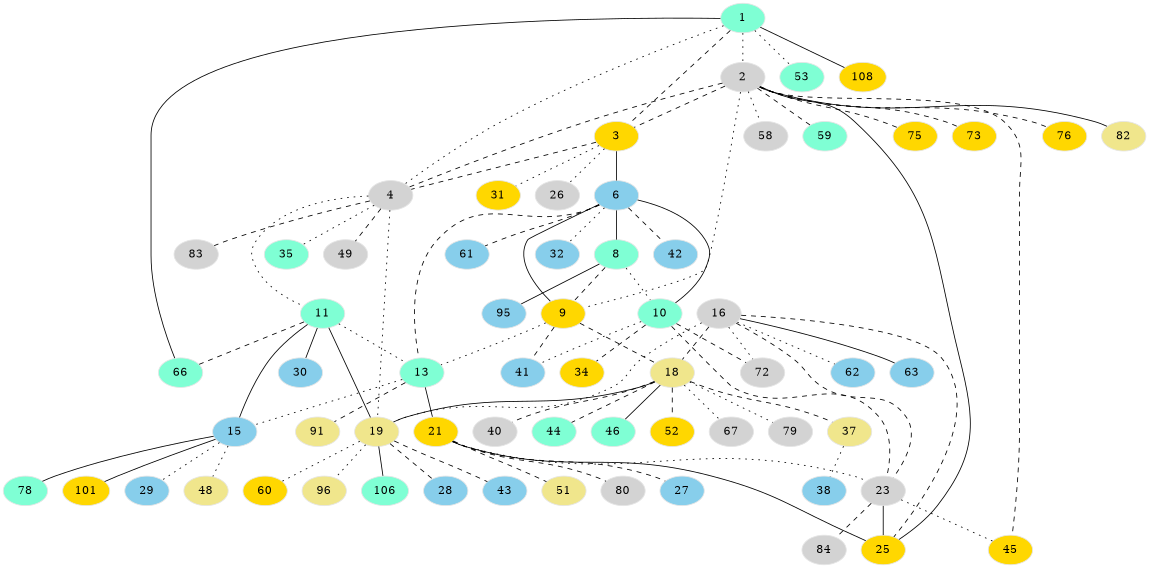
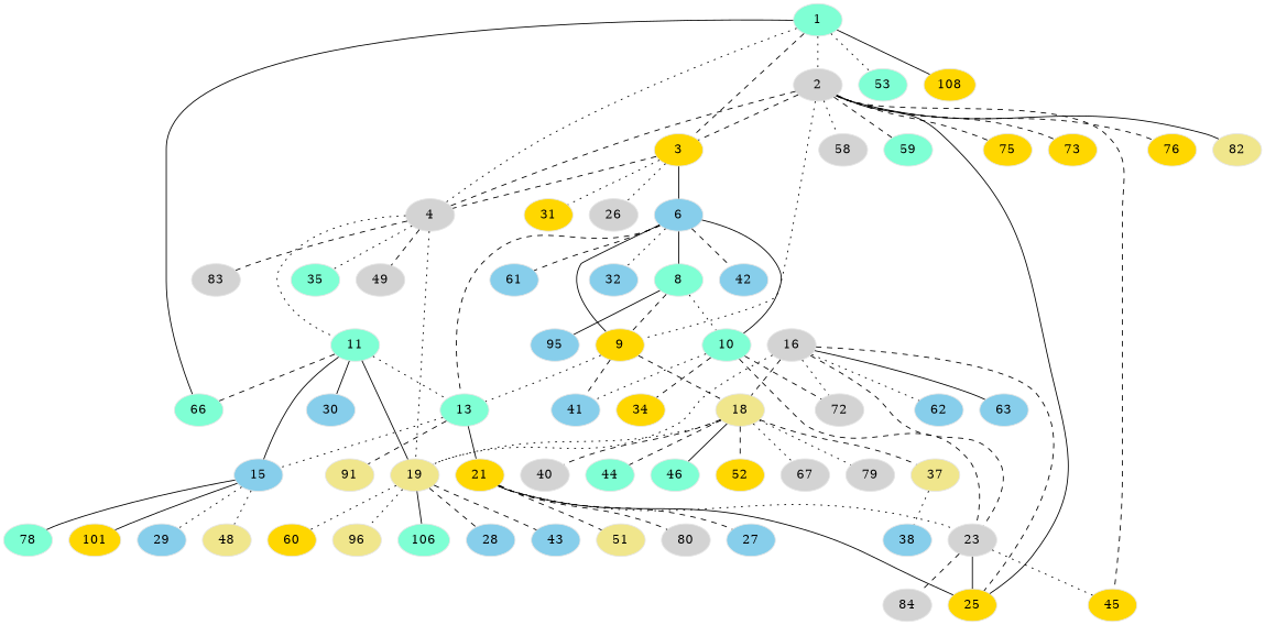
  graph {
    node [color=gray90 fillcolor=skyblue style=filled]
    edge [style=dashed]
    2 [fillcolor=lightgrey super="+33+5"]
    3 [fillcolor=gold]
    4 [fillcolor=lightgrey]
    9 [fillcolor=gold super="+74+50+55"]
    25 [fillcolor=gold super="+47+64"]
    45 [fillcolor=gold]
    58 [fillcolor=lightgrey]
    59 [fillcolor=aquamarine]
    n9 [fillcolor=gold label=75]
    73 [fillcolor=gold]
    76 [fillcolor=gold]
    82 [fillcolor=khaki]
    1 [fillcolor=aquamarine]
    53 [fillcolor=aquamarine]
    66 [fillcolor=aquamarine]
    108 [fillcolor=gold]
    6 [super="+7+98+99+39"]
    26 [fillcolor=lightgrey super="+107+71"]
    31 [fillcolor=gold]
    11 [fillcolor=aquamarine super="+12"]
    19 [fillcolor=khaki]
    35 [fillcolor=aquamarine]
    49 [fillcolor=lightgrey super="+88+54"]
    83 [fillcolor=lightgrey]
    13 [fillcolor=aquamarine super="+14+92"]
    18 [fillcolor=khaki super="+20+56"]
    41
    8 [fillcolor=aquamarine super="+36"]
    10 [fillcolor=aquamarine]
    32 [super="+70"]
    42
    61
    15
    30
    28
    43
    60 [fillcolor=gold]
    96 [fillcolor=khaki]
    106 [fillcolor=aquamarine]
    95
    23 [fillcolor=lightgrey]
    34 [fillcolor=gold]
    72 [fillcolor=lightgrey]
    21 [fillcolor=gold super="+24+22+75"]
    91 [fillcolor=khaki]
    37 [fillcolor=khaki]
    40 [fillcolor=lightgrey]
    44 [fillcolor=aquamarine]
    46 [fillcolor=aquamarine]
    52 [fillcolor=gold]
    67 [fillcolor=lightgrey]
    79 [fillcolor=lightgrey]
    84 [fillcolor=lightgrey]
    29
    48 [fillcolor=khaki super="+68"]
    78 [fillcolor=aquamarine]
    101 [fillcolor=gold]
    27
    51 [fillcolor=khaki]
    80 [fillcolor=lightgrey]
    16 [fillcolor=lightgrey super="+17+105"]
    62
    63
    38
    2 -- 3 [weight=2]
    2 -- 4 [weight=2]
    2 -- 9 [style=dotted]
    2 -- 25 [style=solid]
    2 -- 45
    2 -- 58 [style=dotted]
    2 -- 59
    2 -- n9
    2 -- 73
    2 -- 76
    2 -- 82 [style=solid]
    3 -- 4
    3 -- 6 [style=solid]
    3 -- 26 [style=dotted]
    3 -- 31 [style=dotted]
    4 -- 11 [style=dotted]
    4 -- 19 [style=dotted]
    4 -- 35 [style=dotted]
    4 -- 49
    4 -- 83
    9 -- 13 [style=dotted]
    9 -- 18
    9 -- 41
    1 -- 2 [style=dotted weight=2]
    1 -- 3
    1 -- 4 [style=dotted]
    1 -- 53 [style=dotted]
    1 -- 66 [style=solid]
    1 -- 108 [style=solid]
    6 -- 9 [style=solid weight=2]
    6 -- 13
    6 -- 8 [style=solid weight=2]
    6 -- 10 [style=solid weight=2]
    6 -- 32 [style=dotted]
    6 -- 42
    6 -- 61
    11 -- 66
    11 -- 19 [style=solid]
    11 -- 13 [style=dotted weight=4]
    11 -- 15 [style=solid weight=2]
    11 -- 30 [style=solid]
    19 -- 28
    19 -- 43
    19 -- 60 [style=dotted]
    19 -- 96 [style=dotted]
    19 -- 106 [style=solid]
    13 -- 15 [style=dotted weight=2]
    13 -- 21 [style=solid weight=2]
    13 -- 91
-   18 -- 19 [style=solid weight=2]
+   18 -- 19 [style=dotted weight=2]
    18 -- 37
    18 -- 40
    18 -- 44
    18 -- 46 [style=solid]
    18 -- 52
    18 -- 67 [style=dotted]
    18 -- 79 [style=dotted]
    8 -- 9
    8 -- 10 [style=dotted]
    8 -- 95 [style=solid]
    10 -- 41 [style=dotted]
    10 -- 23
    10 -- 34
    10 -- 72
    15 -- 29 [style=dotted]
    15 -- 48 [style=dotted]
    15 -- 78 [style=solid]
    15 -- 101 [style=solid]
    23 -- 25 [style=solid]
    23 -- 45 [style=dotted]
    23 -- 84
    21 -- 25 [style=solid weight=3]
    21 -- 23 [style=dotted weight=3]
    21 -- 27
    21 -- 51
    21 -- 80
    37 -- 38 [style=dotted]
    16 -- 25
    16 -- 19 [style=dotted weight=2]
    16 -- 18 [weight=4]
    16 -- 23
    16 -- 72 [style=dotted]
    16 -- 62 [style=dotted]
    16 -- 63 [style=solid]
  }
